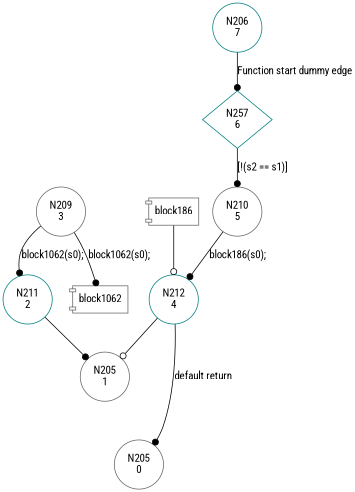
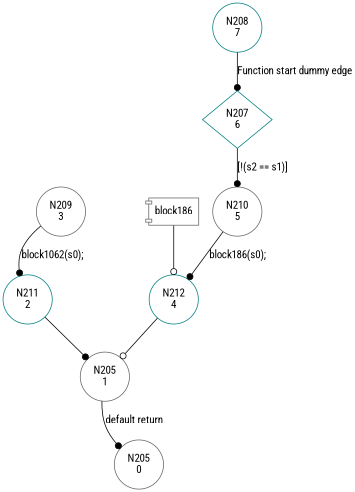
  digraph {
    fontname="Roboto Condensed"
    node [color=gray40 fontname="Roboto Condensed" shape=circle]
    edge [arrowhead=dot fontname="Roboto Condensed"]
-   n1 [color=teal label="N257\n6" shape=diamond]
+   n1 [color=teal label="N207\n6" shape=diamond]
    n2 [label="N210\n5"]
    n3 [label="N209\n3"]
    n4 [color=teal label="N211\n2"]
-   n5 [label=block1062 shape=component]
    n6 [color=teal label="N212\n4"]
    n7 [label="N205\n1"]
    n8 [label=block186 shape=component]
    n9 [label="N205\n0"]
-   n10 [color=teal label="N206\n7"]
+   n10 [color=teal label="N208\n7"]
    n1 -> n2 [label="[!(s2 == s1)]"]
    n2 -> n6 [label="block186(s0);"]
    n3 -> n4 [label="block1062(s0);"]
-   n3 -> n5 [label="block1062(s0);"]
    n4 -> n7
    n6 -> n7 [arrowhead=odot]
-   n6 -> n9 [label="default return"]
+   n7 -> n9 [label="default return"]
    n8 -> n6 [arrowhead=odot]
    n10 -> n1 [label="Function start dummy edge"]
  }
